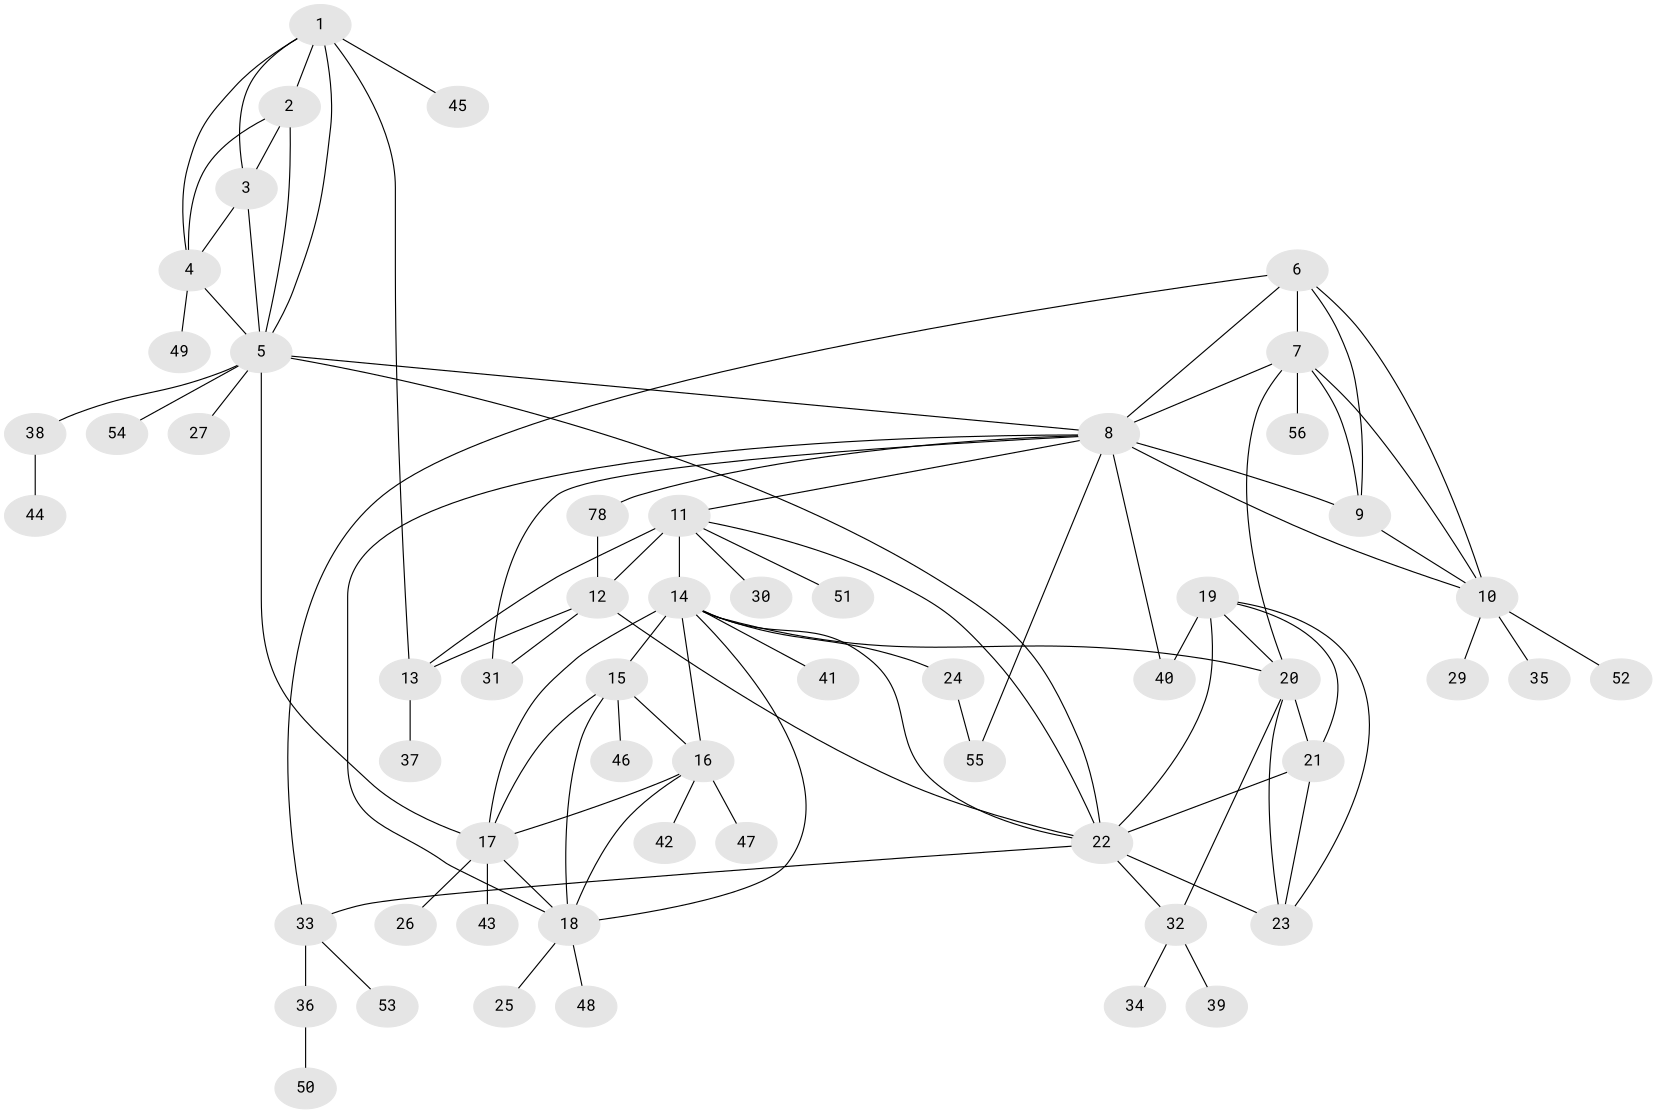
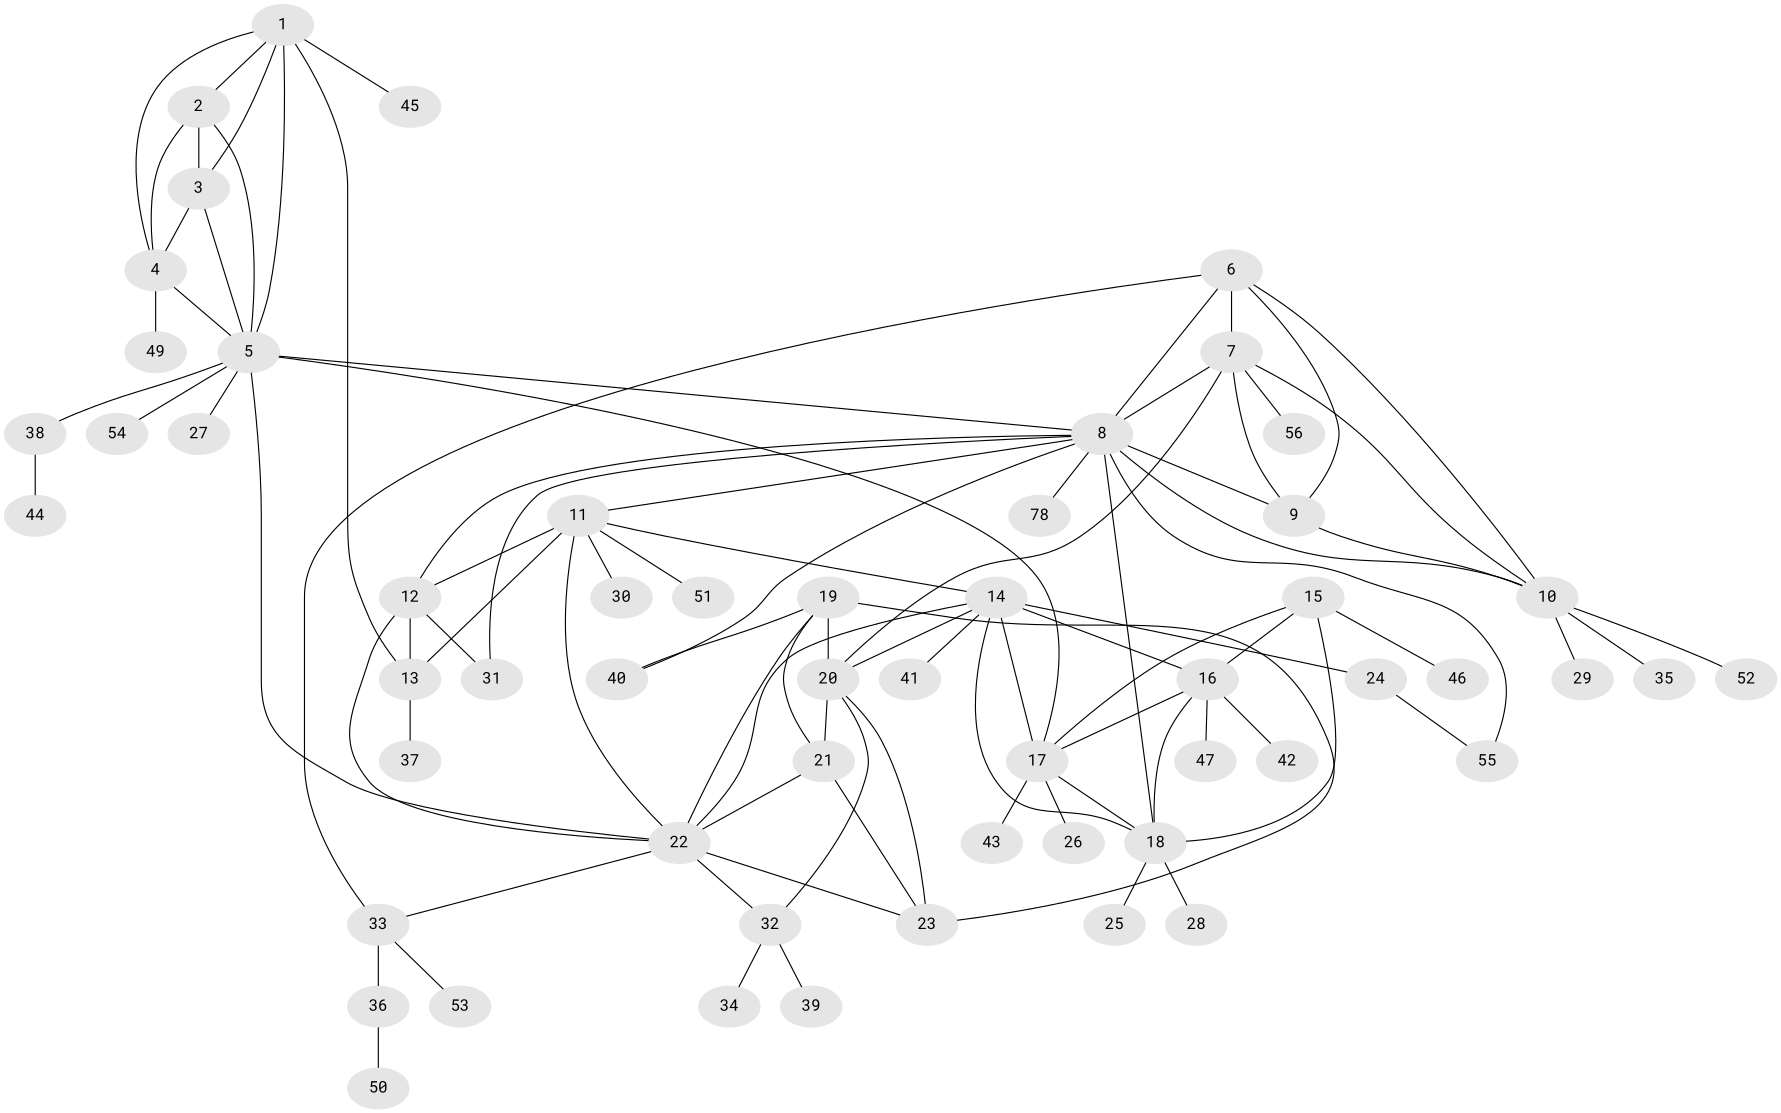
  graph {
    fontname="Roboto Mono"
    node [color=gray90 fontname="Roboto Mono" style=filled]
    edge [fontname="Roboto Mono" weight=1.0]
    1
    2
    3
    4
    5
    13
    45
    49
    8
    17
    22
    27
    38
    54
    37
    9
    10
    11
    12
    18
    n21 [label=78]
    31
    40
    55
    26
    43
    33
    23
    32
    44
    6
    7
    20
    56
    29
    35
    52
    36
    53
    21
    14
    30
    51
    25
-   48
+   48 [label=28]
    15
    16
    24
    41
    46
    42
    47
    19
    34
    39
    50
    1 -- 2
    1 -- 3
    1 -- 4
    1 -- 5
    1 -- 13
    1 -- 45
    2 -- 3
    2 -- 4
    2 -- 5
    3 -- 4 [weight=2.0]
    3 -- 5
    4 -- 5
    4 -- 49
    5 -- 8
    5 -- 17
    5 -- 22
    5 -- 27
    5 -- 38
    5 -- 54
    13 -- 37 [weight=2.0]
    8 -- 9 [weight=2.0]
    8 -- 10
    8 -- 11
-   n21 -- 12
+   8 -- 12
    8 -- 18
    8 -- n21
    8 -- 31
    8 -- 40
    8 -- 55
    17 -- 18
    17 -- 26
    17 -- 43 [weight=3.0]
    22 -- 33
    22 -- 23
    22 -- 32
    38 -- 44 [weight=2.0]
    9 -- 10
    10 -- 29
    10 -- 35 [weight=2.0]
    10 -- 52
    11 -- 13 [weight=3.0]
    11 -- 22
    11 -- 12 [weight=3.0]
    11 -- 14
    11 -- 30
    11 -- 51 [weight=2.0]
    12 -- 13
    12 -- 22
    12 -- 31 [weight=3.0]
    18 -- 25
    18 -- 48
    33 -- 36
    33 -- 53
    32 -- 34
    32 -- 39
    6 -- 8
    6 -- 9
    6 -- 10
    6 -- 33
    6 -- 7
    7 -- 8
    7 -- 9
    7 -- 10
    7 -- 20
    7 -- 56
    20 -- 23
    20 -- 32
    20 -- 21 [weight=4.0]
    36 -- 50
    21 -- 22
    21 -- 23
    14 -- 17
    14 -- 22
    14 -- 18
    14 -- 20
-   14 -- 15
    14 -- 16
    14 -- 24
    14 -- 41
    15 -- 17
    15 -- 18
    15 -- 16
    15 -- 46 [weight=2.0]
    16 -- 17
    16 -- 18
    16 -- 42
    16 -- 47 [weight=3.0]
    24 -- 55
    19 -- 22
    19 -- 40 [weight=4.0]
    19 -- 23
    19 -- 20
    19 -- 21
  }
